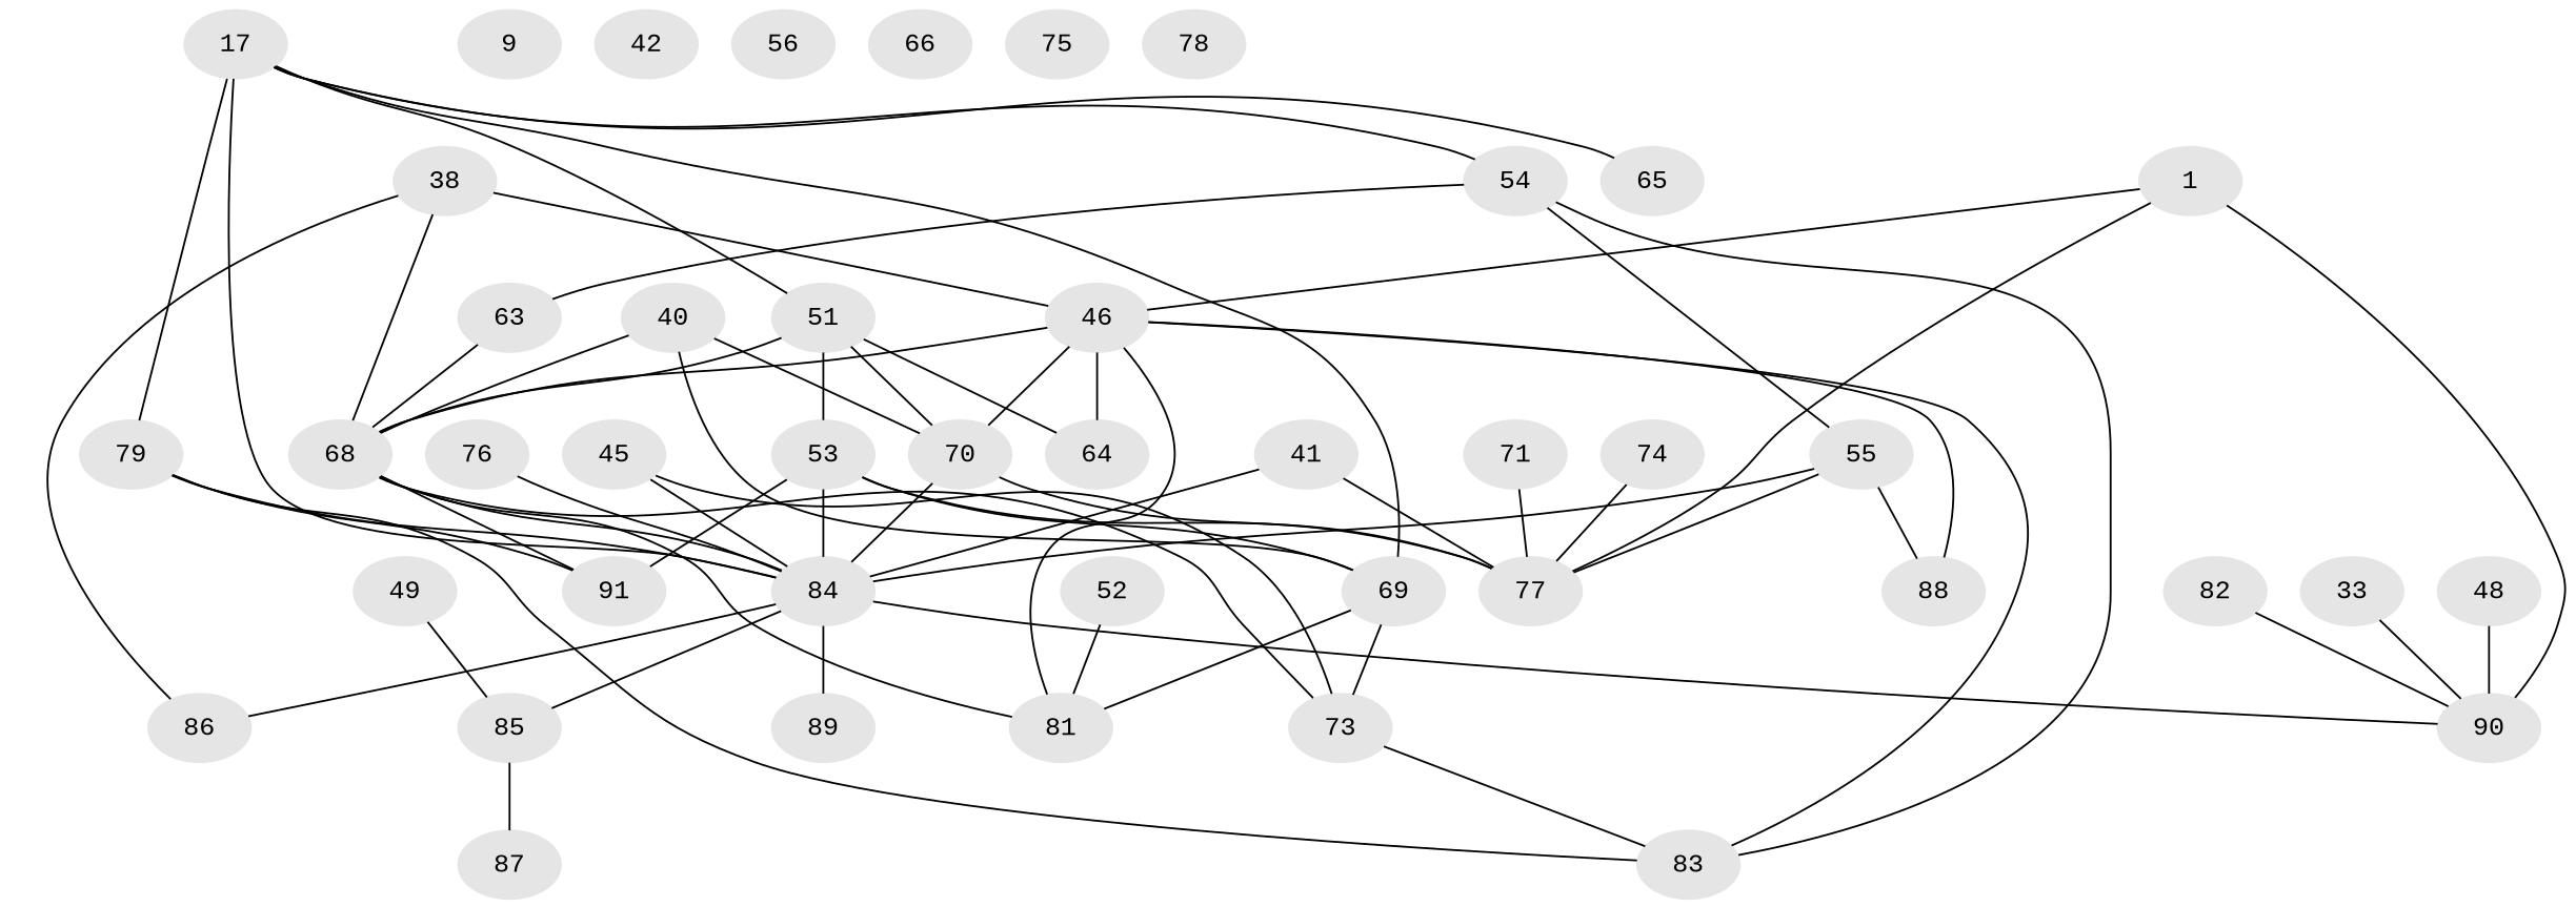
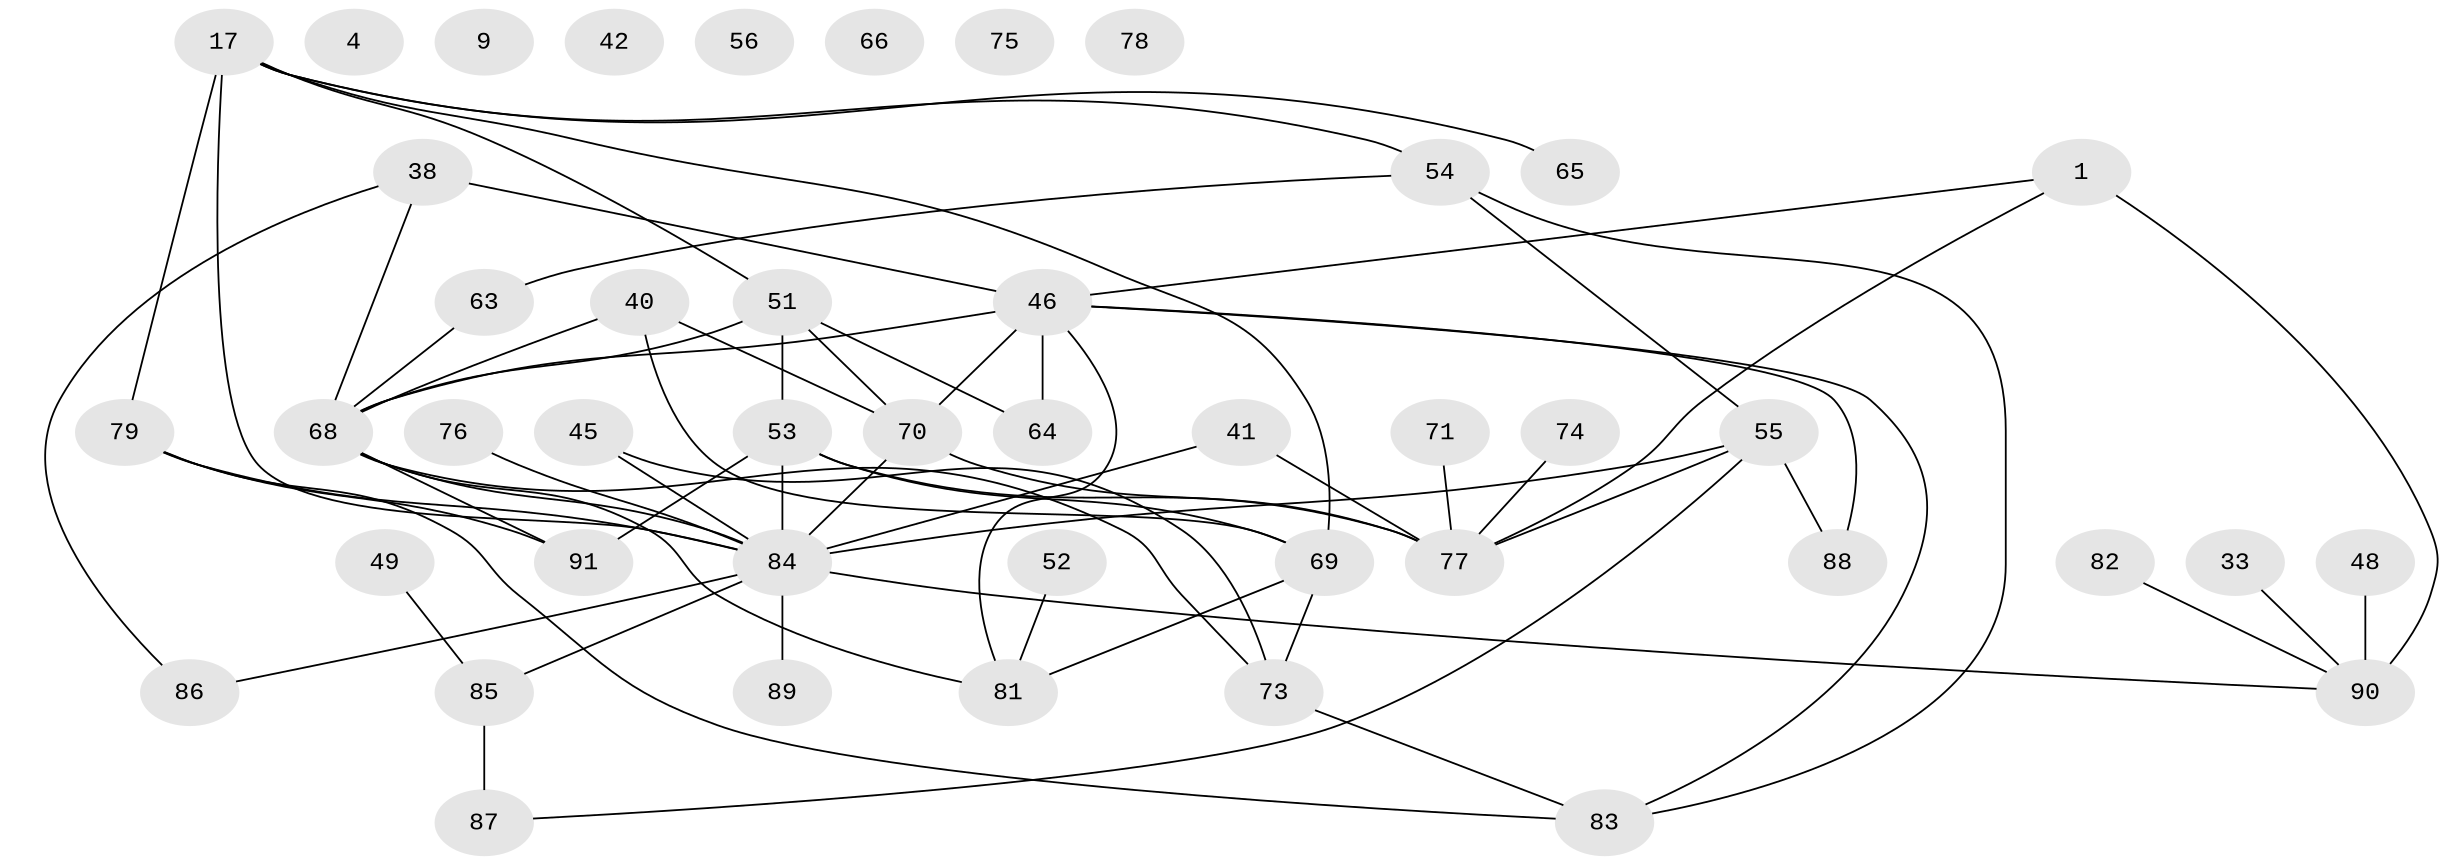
  graph {
    fontname="Liberation Mono"
    node [color=gray90 fontname="Liberation Mono" style=filled]
    edge [fontname="Liberation Mono"]
    46 [super="+12"]
    68 [super="+18+57"]
    70 [super="+47+21"]
    64
    n5 [label=83 super="+24"]
    81 [super="+37"]
    88
    1
    90 [super="+8"]
    77 [super="+36"]
    84 [super="+62+60+83"]
    86 [super="+58"]
    85 [super="+13"]
    89 [super="+31"]
+   4
    9
    17 [super="+16"]
    51 [super="+19+35"]
    54
    65
    69 [super="+23"]
    79 [super="+7"]
    53 [super="+26+30+43"]
    55 [super="+5"]
    63
    73
    91
    33
    38 [super="+34"]
    40
    41
    42
    45 [super="+6+29"]
    48
    49 [super="+32"]
    87 [super="+39"]
    52 [super="+22"]
    56
    66
    71
    74
    75
    76
    78
    82
    46 -- 68
    46 -- 70
    46 -- 64 [weight=2]
    46 -- n5
    46 -- 81
    46 -- 88 [weight=2]
    68 -- 81
    68 -- 84 [weight=2]
    68 -- 73
    68 -- 91
    70 -- 77 [weight=2]
    70 -- 84 [weight=3]
    1 -- 46
    1 -- 90 [weight=2]
    1 -- 77
    84 -- 90
    84 -- 86
    84 -- 85 [weight=3]
    84 -- 89 [weight=2]
    85 -- 87 [weight=2]
    17 -- 84 [weight=3]
    17 -- 51
    17 -- 54
    17 -- 65
    17 -- 69
    17 -- 79 [weight=2]
    51 -- 68 [weight=3]
    51 -- 70 [weight=2]
    51 -- 64
    51 -- 53 [weight=2]
    54 -- n5
    54 -- 55
    54 -- 63
    69 -- 81
    69 -- 73
    79 -- n5
    79 -- 84
    79 -- 91
    53 -- 77
    53 -- 84 [weight=4]
    53 -- 69
    53 -- 91
    55 -- 88
    55 -- 77 [weight=2]
    55 -- 84
+   55 -- 87
    63 -- 68
    73 -- n5
    33 -- 90
    38 -- 46 [weight=2]
    38 -- 68
    38 -- 86
    40 -- 68 [weight=2]
    40 -- 70
    40 -- 69
    41 -- 77
    41 -- 84
    45 -- 84
    45 -- 73
    48 -- 90 [weight=2]
    49 -- 85
    52 -- 81
    71 -- 77
    74 -- 77
    76 -- 84
    82 -- 90
  }
